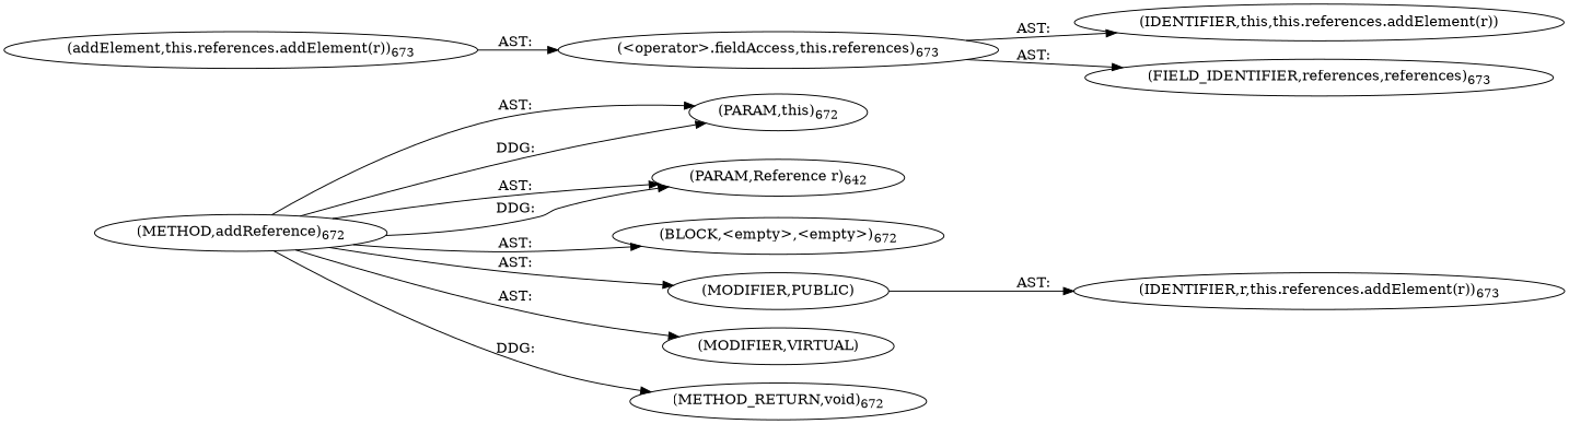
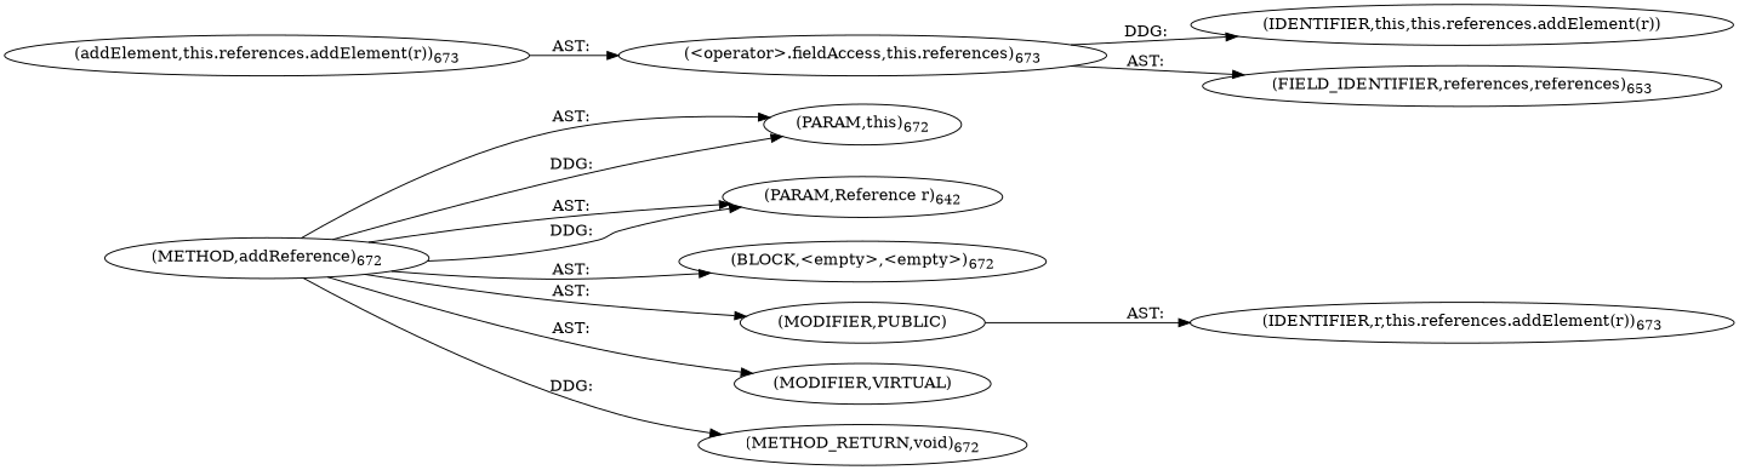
  digraph {
    rankdir=LR
    n1 [label=<(METHOD,addReference)<SUB>672</SUB>>]
    n2 [label=<(PARAM,this)<SUB>672</SUB>>]
    n3 [label=<(PARAM,Reference r)<SUB>642</SUB>>]
    n4 [label=<(BLOCK,&lt;empty&gt;,&lt;empty&gt;)<SUB>672</SUB>>]
    n5 [label=<(MODIFIER,PUBLIC)>]
    n6 [label=<(MODIFIER,VIRTUAL)>]
    n7 [label=<(METHOD_RETURN,void)<SUB>672</SUB>>]
    n8 [label=<(IDENTIFIER,r,this.references.addElement(r))<SUB>673</SUB>>]
    n9 [label=<(addElement,this.references.addElement(r))<SUB>673</SUB>>]
    n10 [label=<(&lt;operator&gt;.fieldAccess,this.references)<SUB>673</SUB>>]
    n11 [label=<(IDENTIFIER,this,this.references.addElement(r))>]
-   n12 [label=<(FIELD_IDENTIFIER,references,references)<SUB>673</SUB>>]
+   n12 [label=<(FIELD_IDENTIFIER,references,references)<SUB>653</SUB>>]
    n1 -> n2 [label="AST: "]
    n1 -> n2 [label="DDG: "]
    n1 -> n3 [label="AST: "]
    n1 -> n3 [label="DDG: "]
    n1 -> n4 [label="AST: "]
    n1 -> n5 [label="AST: "]
    n1 -> n6 [label="AST: "]
    n1 -> n7 [label="DDG: "]
    n5 -> n8 [label="AST: "]
    n9 -> n10 [label="AST: "]
-   n10 -> n11 [label="AST: "]
+   n10 -> n11 [label="DDG: "]
    n10 -> n12 [label="AST: "]
  }
